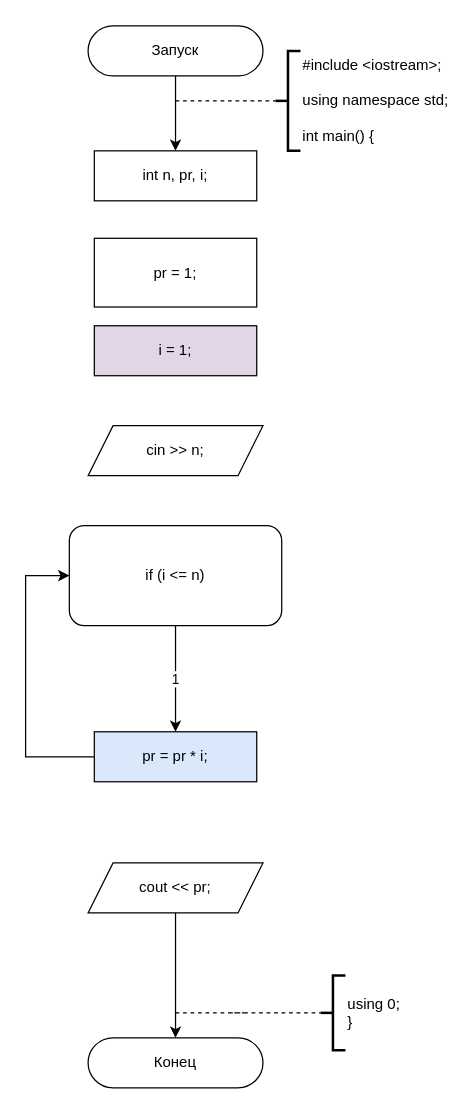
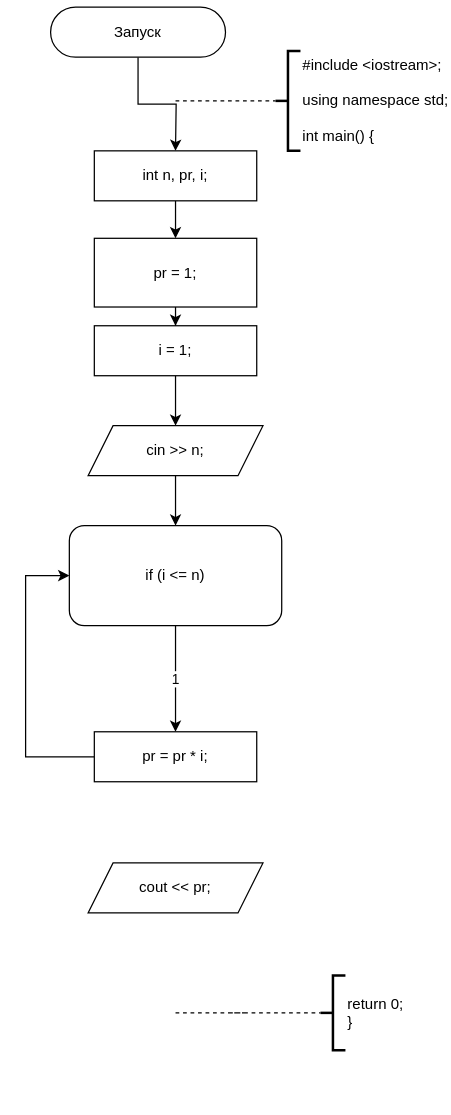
  <mxCell id="0" />
  <mxCell id="1" parent="0" />
  <mxCell id="2" style="edgeStyle=orthogonalEdgeStyle;rounded=0;orthogonalLoop=1;jettySize=auto;html=1;" parent="1" source="3" edge="1"><mxGeometry relative="1" as="geometry"><mxPoint x="140" y="120" as="targetPoint" /></mxGeometry></mxCell>
- <mxCell id="3" value="Запуск" style="rounded=1;whiteSpace=wrap;html=1;arcSize=50;" parent="1" vertex="1"><mxGeometry x="70" y="20" width="140" height="40" as="geometry" /></mxCell>
+ <mxCell id="3" value="Запуск" style="rounded=1;whiteSpace=wrap;html=1;arcSize=50;" parent="1" vertex="1"><mxGeometry x="40" y="5" width="140" height="40" as="geometry" /></mxCell>
  <mxCell id="4" value="#include &amp;lt;iostream&amp;gt;;&lt;br&gt;&lt;br&gt;using namespace std;&lt;br&gt;&lt;br&gt;int main() {" style="strokeWidth=2;html=1;shape=mxgraph.flowchart.annotation_2;align=left;labelPosition=right;pointerEvents=1;" parent="1" vertex="1"><mxGeometry x="220" y="40" width="20" height="80" as="geometry" /></mxCell>
  <mxCell id="5" value="" style="endArrow=none;dashed=1;html=1;entryX=0;entryY=0.5;entryDx=0;entryDy=0;entryPerimeter=0;" parent="1" target="4" edge="1"><mxGeometry width="50" height="50" relative="1" as="geometry"><mxPoint x="140" y="80" as="sourcePoint" /><mxPoint x="230" y="70" as="targetPoint" /></mxGeometry></mxCell>
- <mxCell id="6" value="Конец" style="rounded=1;whiteSpace=wrap;html=1;arcSize=50;" parent="1" vertex="1"><mxGeometry x="70" y="830" width="140" height="40" as="geometry" /></mxCell>
- <mxCell id="7" value="using 0;&lt;br&gt;}" style="strokeWidth=2;html=1;shape=mxgraph.flowchart.annotation_2;align=left;labelPosition=right;pointerEvents=1;" parent="1" vertex="1"><mxGeometry x="256" y="780" width="20" height="60" as="geometry" /></mxCell>
+ <mxCell id="7" value="return 0;&lt;br&gt;}" style="strokeWidth=2;html=1;shape=mxgraph.flowchart.annotation_2;align=left;labelPosition=right;pointerEvents=1;" parent="1" vertex="1"><mxGeometry x="256" y="780" width="20" height="60" as="geometry" /></mxCell>
  <mxCell id="8" value="" style="endArrow=none;dashed=1;html=1;entryX=0;entryY=0.5;entryDx=0;entryDy=0;entryPerimeter=0;" parent="1" target="7" edge="1"><mxGeometry width="50" height="50" relative="1" as="geometry"><mxPoint x="140" y="810" as="sourcePoint" /><mxPoint x="256" y="-230" as="targetPoint" /><Array as="points"><mxPoint x="200" y="810" /><mxPoint x="180" y="810" /></Array></mxGeometry></mxCell>
+ <mxCell id="9" style="edgeStyle=orthogonalEdgeStyle;rounded=0;orthogonalLoop=1;jettySize=auto;html=1;entryX=0.5;entryY=0;entryDx=0;entryDy=0;" parent="1" source="10" target="12" edge="1"><mxGeometry relative="1" as="geometry" /></mxCell>
  <mxCell id="10" value="int n, pr, i;" style="rounded=0;whiteSpace=wrap;html=1;" parent="1" vertex="1"><mxGeometry x="75" y="120" width="130" height="40" as="geometry" /></mxCell>
+ <mxCell id="11" style="edgeStyle=orthogonalEdgeStyle;rounded=0;orthogonalLoop=1;jettySize=auto;html=1;entryX=0.5;entryY=0;entryDx=0;entryDy=0;" parent="1" source="12" target="18" edge="1"><mxGeometry relative="1" as="geometry" /></mxCell>
  <mxCell id="12" value="pr = 1;" style="rounded=0;whiteSpace=wrap;html=1;" parent="1" vertex="1"><mxGeometry x="75" y="190" width="130" height="55" as="geometry" /></mxCell>
+ <mxCell id="13" style="edgeStyle=orthogonalEdgeStyle;rounded=0;orthogonalLoop=1;jettySize=auto;html=1;entryX=0.5;entryY=0;entryDx=0;entryDy=0;" parent="1" source="14" target="16" edge="1"><mxGeometry relative="1" as="geometry" /></mxCell>
  <mxCell id="14" value="cin &amp;gt;&amp;gt; n;" style="shape=parallelogram;perimeter=parallelogramPerimeter;whiteSpace=wrap;html=1;fixedSize=1;" parent="1" vertex="1"><mxGeometry x="70" y="340" width="140" height="40" as="geometry" /></mxCell>
  <mxCell id="15" value="1" style="edgeStyle=orthogonalEdgeStyle;rounded=0;orthogonalLoop=1;jettySize=auto;html=1;entryX=0.5;entryY=0;entryDx=0;entryDy=0;" parent="1" source="16" target="20" edge="1"><mxGeometry relative="1" as="geometry"><Array as="points"><mxPoint x="140" y="540" /><mxPoint x="140" y="540" /></Array></mxGeometry></mxCell>
  <mxCell id="16" value="if (i &amp;lt;= n)" style="whiteSpace=wrap;html=1;rounded=1;" parent="1" vertex="1"><mxGeometry x="55" y="420" width="170" height="80" as="geometry" /></mxCell>
- <mxCell id="18" value="i = 1;" style="rounded=0;whiteSpace=wrap;html=1;fillColor=#e1d5e7;" parent="1" vertex="1"><mxGeometry x="75" y="260" width="130" height="40" as="geometry" /></mxCell>
+ <mxCell id="17" style="edgeStyle=orthogonalEdgeStyle;rounded=0;orthogonalLoop=1;jettySize=auto;html=1;entryX=0.5;entryY=0;entryDx=0;entryDy=0;" parent="1" source="18" target="14" edge="1"><mxGeometry relative="1" as="geometry" /></mxCell>
+ <mxCell id="18" value="i = 1;" style="rounded=0;whiteSpace=wrap;html=1;" parent="1" vertex="1"><mxGeometry x="75" y="260" width="130" height="40" as="geometry" /></mxCell>
  <mxCell id="19" style="edgeStyle=orthogonalEdgeStyle;rounded=0;orthogonalLoop=1;jettySize=auto;html=1;entryX=0;entryY=0.5;entryDx=0;entryDy=0;" parent="1" source="20" target="16" edge="1"><mxGeometry relative="1" as="geometry"><mxPoint x="-10" y="460" as="targetPoint" /><Array as="points"><mxPoint x="20" y="605" /><mxPoint x="20" y="460" /></Array></mxGeometry></mxCell>
- <mxCell id="20" value="pr = pr * i;" style="rounded=0;whiteSpace=wrap;html=1;fillColor=#dae8fc;" parent="1" vertex="1"><mxGeometry x="75" y="585" width="130" height="40" as="geometry" /></mxCell>
- <mxCell id="21" style="edgeStyle=orthogonalEdgeStyle;rounded=0;orthogonalLoop=1;jettySize=auto;html=1;entryX=0.5;entryY=0;entryDx=0;entryDy=0;" parent="1" source="22" target="6" edge="1"><mxGeometry relative="1" as="geometry" /></mxCell>
+ <mxCell id="20" value="pr = pr * i;" style="rounded=0;whiteSpace=wrap;html=1;" parent="1" vertex="1"><mxGeometry x="75" y="585" width="130" height="40" as="geometry" /></mxCell>
  <mxCell id="22" value="cout &amp;lt;&amp;lt; pr;" style="shape=parallelogram;perimeter=parallelogramPerimeter;whiteSpace=wrap;html=1;fixedSize=1;" parent="1" vertex="1"><mxGeometry x="70" y="690" width="140" height="40" as="geometry" /></mxCell>
